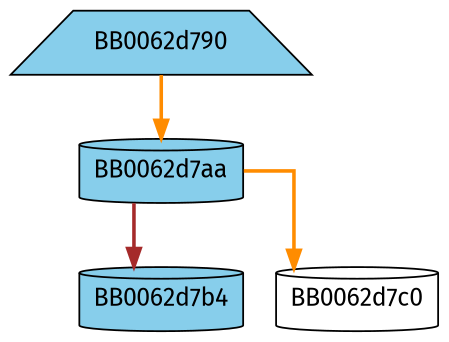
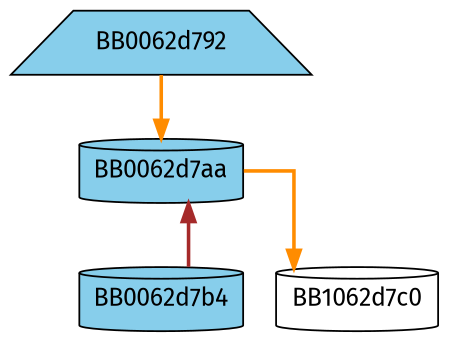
  digraph {
    fontname="Fira Sans"
    splines=ortho
    node [fillcolor=skyblue fontname="Fira Sans" shape=cylinder style=filled]
    edge [color=darkorange fontname="Fira Sans" style=bold]
-   BB0062d790 [shape=trapezium]
+   BB0062d790 [shape=trapezium label=BB0062d792]
    BB0062d7aa
    BB0062d7b4
-   BB0062d7c0 [fillcolor=white]
+   BB0062d7c0 [fillcolor=white label=BB1062d7c0]
    BB0062d790 -> BB0062d7aa
-   BB0062d7aa -> BB0062d7b4 [color=brown]
+   BB0062d7b4 -> BB0062d7aa [color=brown]
    BB0062d7aa -> BB0062d7c0
  }
